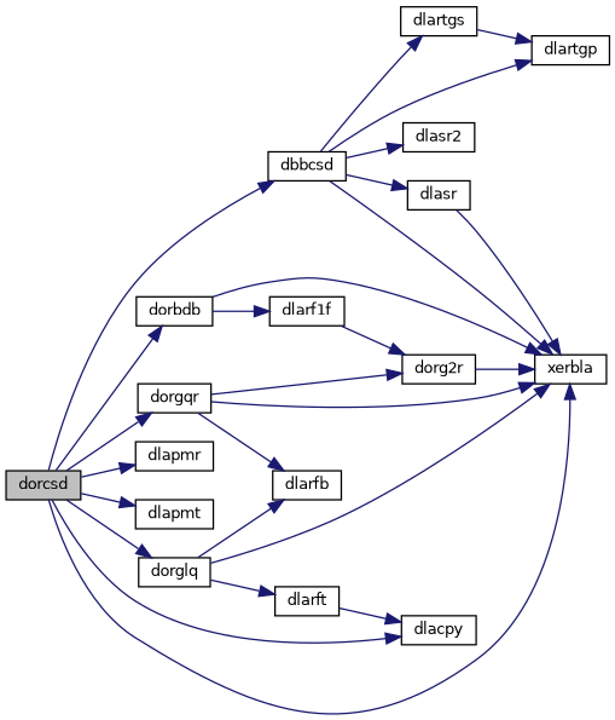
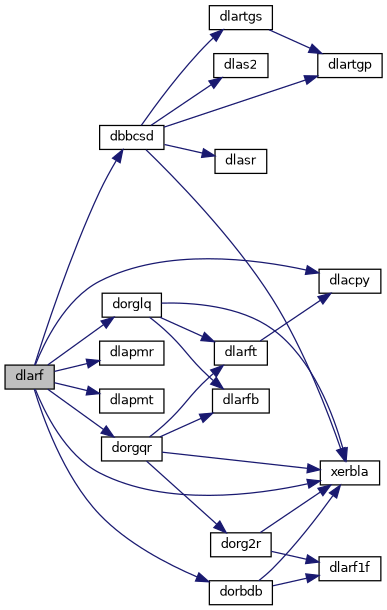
  digraph {
    rankdir=LR
    node [color=black fillcolor=white fontname=Helvetica fontsize=10 shape=record style=filled]
    edge [color=midnightblue fontname=Helvetica fontsize=10 labelfontname=Helvetica labelfontsize=10 style=solid]
-   n1 [fillcolor=grey75 fontcolor=black height=0.2 label=dorcsd width=0.4]
+   n1 [fillcolor=grey75 fontcolor=black height=0.2 label=dlarf width=0.4]
    n2 [height=0.2 label=dbbcsd width=0.4]
    n3 [height=0.2 label=xerbla width=0.4]
    n4 [height=0.2 label=dlacpy width=0.4]
    n5 [height=0.2 label=dlapmr width=0.4]
    n6 [height=0.2 label=dlapmt width=0.4]
    n7 [height=0.2 label=dorbdb width=0.4]
    n8 [height=0.2 label=dorglq width=0.4]
    n9 [height=0.2 label=dorgqr width=0.4]
    n10 [height=0.2 label=dlartgp width=0.4]
    n11 [height=0.2 label=dlartgs width=0.4]
-   n12 [height=0.2 label=dlasr2 width=0.4]
+   n12 [height=0.2 label=dlas2 width=0.4]
    n13 [height=0.2 label=dlasr width=0.4]
    n14 [height=0.2 label=dlarf1f width=0.4]
    n15 [height=0.2 label=dlarfb width=0.4]
    n16 [height=0.2 label=dlarft width=0.4]
    n17 [height=0.2 label=dorg2r width=0.4]
    n1 -> n2
    n1 -> n3
    n1 -> n4
    n1 -> n5
    n1 -> n6
    n1 -> n7
    n1 -> n8
    n1 -> n9
    n2 -> n3
    n2 -> n10
    n2 -> n11
    n2 -> n12
    n2 -> n13
    n7 -> n3
    n7 -> n14
    n8 -> n3
    n8 -> n15
    n8 -> n16
    n9 -> n3
    n9 -> n15
+   n9 -> n16
    n9 -> n17
    n11 -> n10
-   n13 -> n3
    n16 -> n4
    n17 -> n3
-   n14 -> n17
+   n17 -> n14
  }
